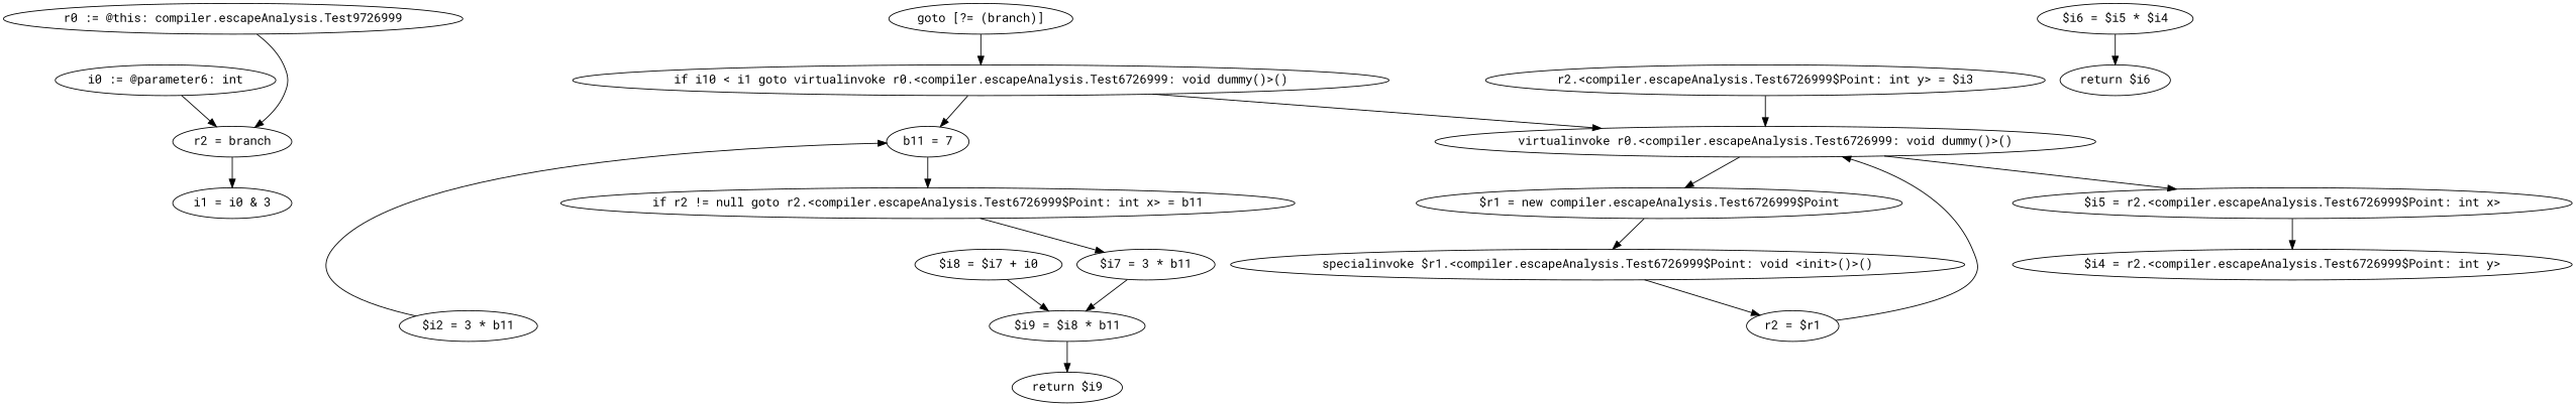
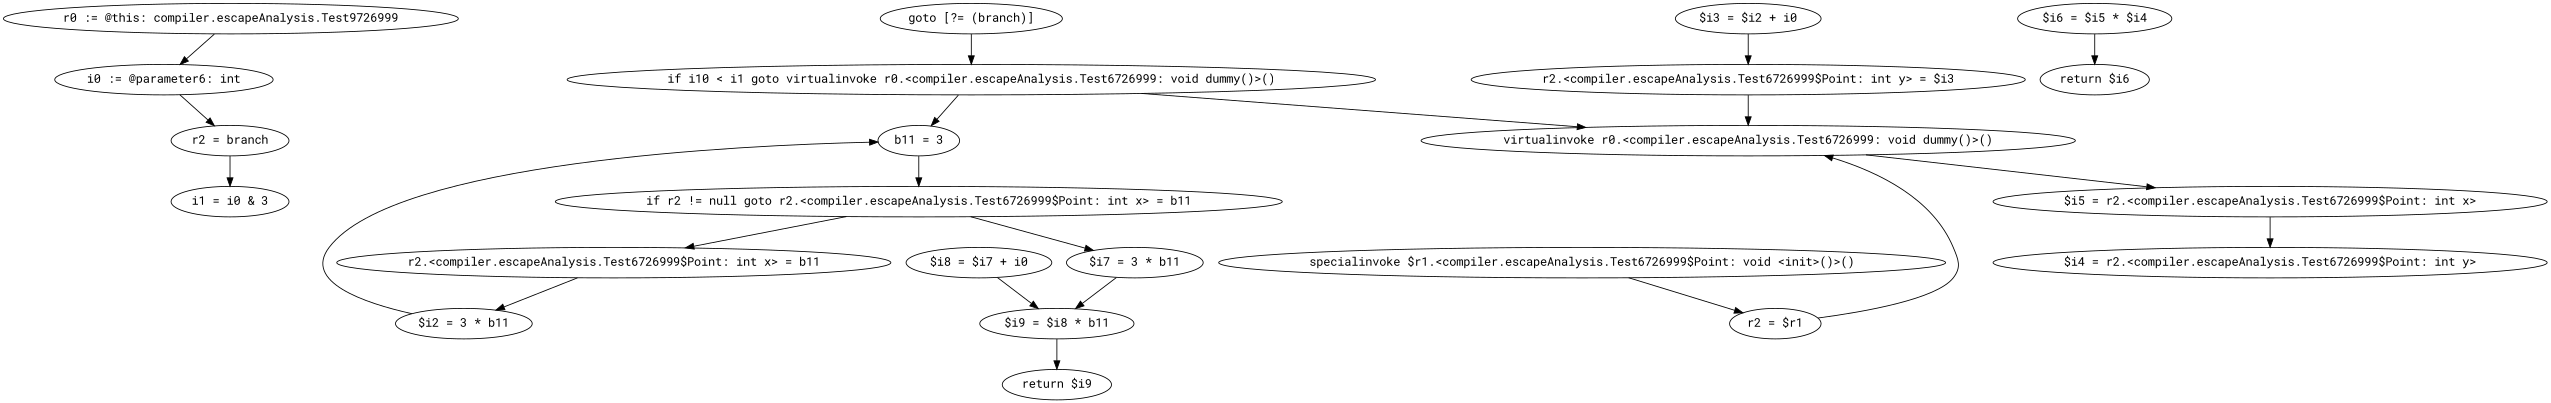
  digraph {
    fontname="Roboto Mono"
    node [fontname="Roboto Mono"]
    edge [fontname="Roboto Mono"]
    n1 [label="r0 := @this: compiler.escapeAnalysis.Test9726999"]
    n2 [label="i0 := @parameter6: int"]
    n3 [label="r2 = branch"]
    "i1 = i0 & 3"
    "goto [?= (branch)]"
    "if i10 < i1 goto virtualinvoke r0.<compiler.escapeAnalysis.Test6726999: void dummy()>()"
    "virtualinvoke r0.<compiler.escapeAnalysis.Test6726999: void dummy()>()"
-   "b11 = 3" [label="b11 = 7"]
-   "$r1 = new compiler.escapeAnalysis.Test6726999$Point"
+   "b11 = 3"
    "$i5 = r2.<compiler.escapeAnalysis.Test6726999$Point: int x>"
    "specialinvoke $r1.<compiler.escapeAnalysis.Test6726999$Point: void <init>()>()"
    "$i4 = r2.<compiler.escapeAnalysis.Test6726999$Point: int y>"
    "r2 = $r1"
    "if r2 != null goto r2.<compiler.escapeAnalysis.Test6726999$Point: int x> = b11"
    "$i7 = 3 * b11"
+   "r2.<compiler.escapeAnalysis.Test6726999$Point: int x> = b11"
    "$i9 = $i8 * b11"
    "$i2 = 3 * b11"
    "$i8 = $i7 + i0"
    "return $i9"
+   "$i3 = $i2 + i0"
    "r2.<compiler.escapeAnalysis.Test6726999$Point: int y> = $i3"
    "$i6 = $i5 * $i4"
    "return $i6"
-   n1 -> n3
+   n1 -> n2
    n2 -> n3
    n3 -> "i1 = i0 & 3"
    "goto [?= (branch)]" -> "if i10 < i1 goto virtualinvoke r0.<compiler.escapeAnalysis.Test6726999: void dummy()>()"
    "if i10 < i1 goto virtualinvoke r0.<compiler.escapeAnalysis.Test6726999: void dummy()>()" -> "virtualinvoke r0.<compiler.escapeAnalysis.Test6726999: void dummy()>()"
    "if i10 < i1 goto virtualinvoke r0.<compiler.escapeAnalysis.Test6726999: void dummy()>()" -> "b11 = 3"
-   "virtualinvoke r0.<compiler.escapeAnalysis.Test6726999: void dummy()>()" -> "$r1 = new compiler.escapeAnalysis.Test6726999$Point"
    "virtualinvoke r0.<compiler.escapeAnalysis.Test6726999: void dummy()>()" -> "$i5 = r2.<compiler.escapeAnalysis.Test6726999$Point: int x>"
    "b11 = 3" -> "if r2 != null goto r2.<compiler.escapeAnalysis.Test6726999$Point: int x> = b11"
-   "$r1 = new compiler.escapeAnalysis.Test6726999$Point" -> "specialinvoke $r1.<compiler.escapeAnalysis.Test6726999$Point: void <init>()>()"
    "$i5 = r2.<compiler.escapeAnalysis.Test6726999$Point: int x>" -> "$i4 = r2.<compiler.escapeAnalysis.Test6726999$Point: int y>"
    "specialinvoke $r1.<compiler.escapeAnalysis.Test6726999$Point: void <init>()>()" -> "r2 = $r1"
    "r2 = $r1" -> "virtualinvoke r0.<compiler.escapeAnalysis.Test6726999: void dummy()>()"
    "if r2 != null goto r2.<compiler.escapeAnalysis.Test6726999$Point: int x> = b11" -> "$i7 = 3 * b11"
+   "if r2 != null goto r2.<compiler.escapeAnalysis.Test6726999$Point: int x> = b11" -> "r2.<compiler.escapeAnalysis.Test6726999$Point: int x> = b11"
    "$i7 = 3 * b11" -> "$i9 = $i8 * b11"
+   "r2.<compiler.escapeAnalysis.Test6726999$Point: int x> = b11" -> "$i2 = 3 * b11"
    "$i9 = $i8 * b11" -> "return $i9"
    "$i2 = 3 * b11" -> "b11 = 3"
    "$i8 = $i7 + i0" -> "$i9 = $i8 * b11"
+   "$i3 = $i2 + i0" -> "r2.<compiler.escapeAnalysis.Test6726999$Point: int y> = $i3"
    "r2.<compiler.escapeAnalysis.Test6726999$Point: int y> = $i3" -> "virtualinvoke r0.<compiler.escapeAnalysis.Test6726999: void dummy()>()"
    "$i6 = $i5 * $i4" -> "return $i6"
  }
